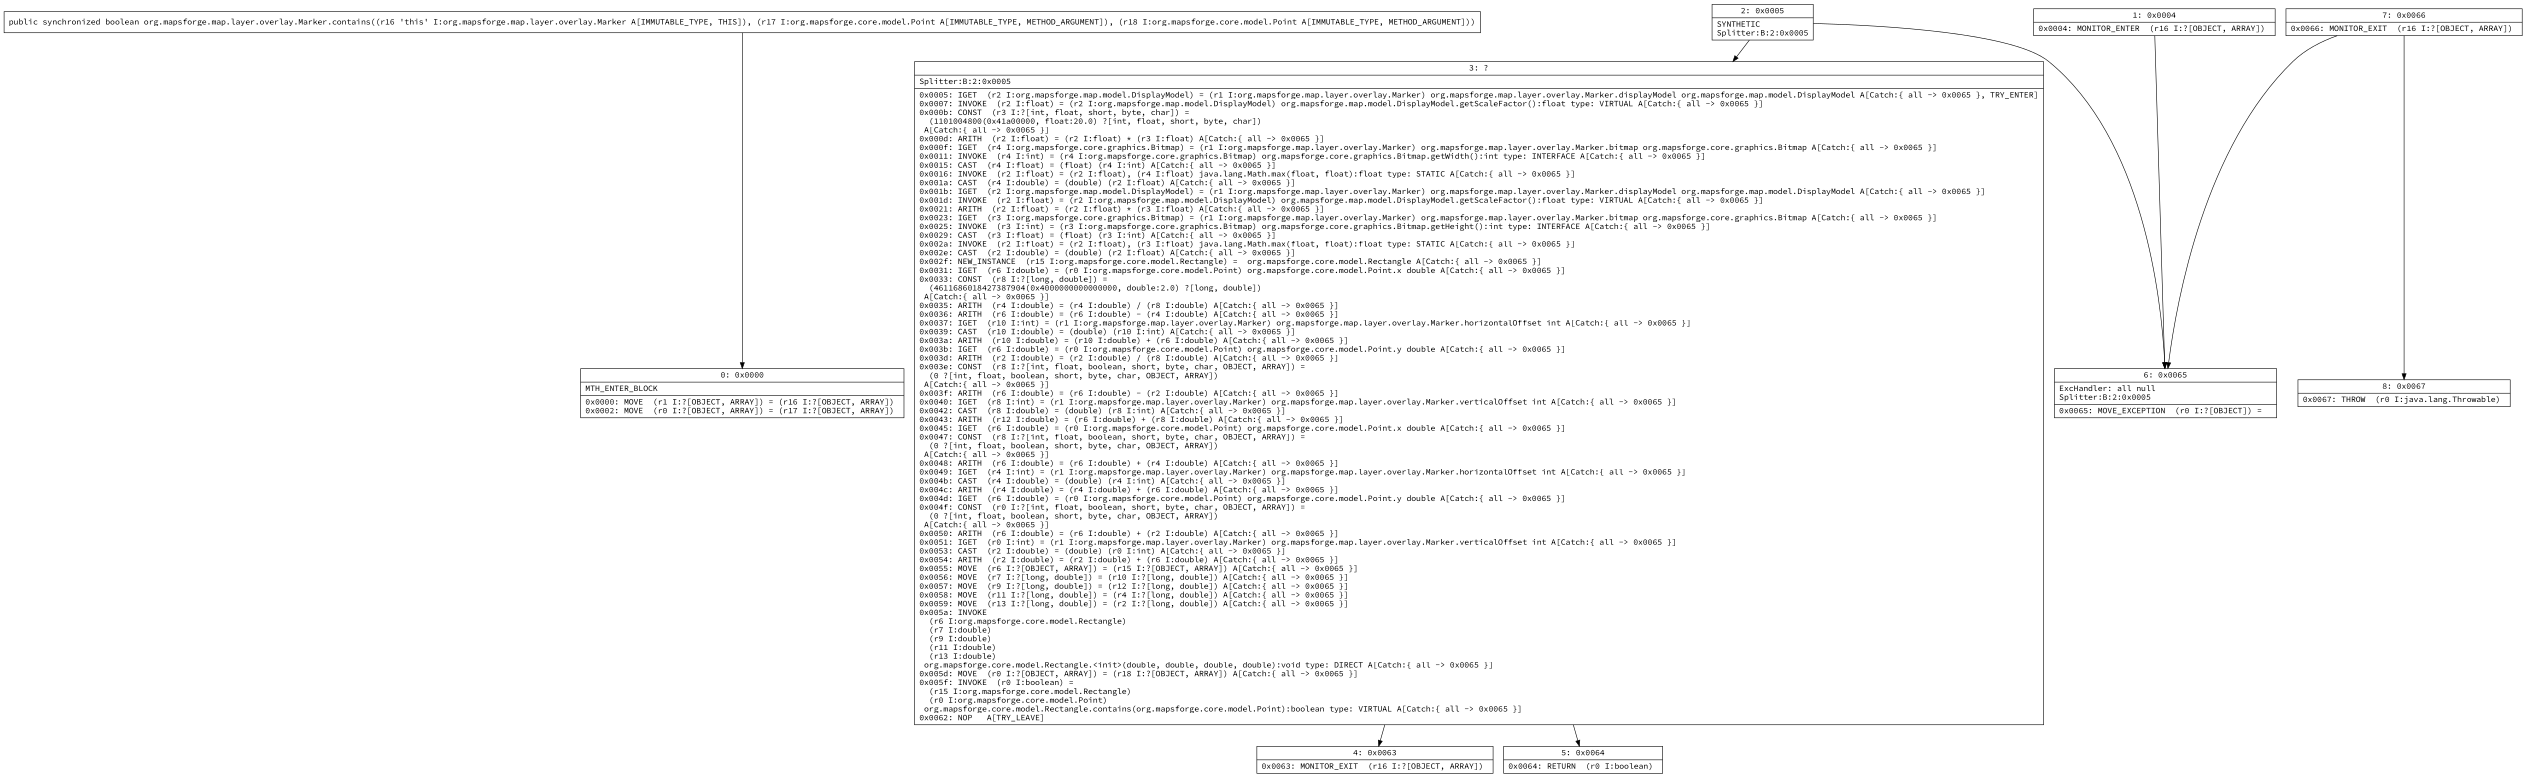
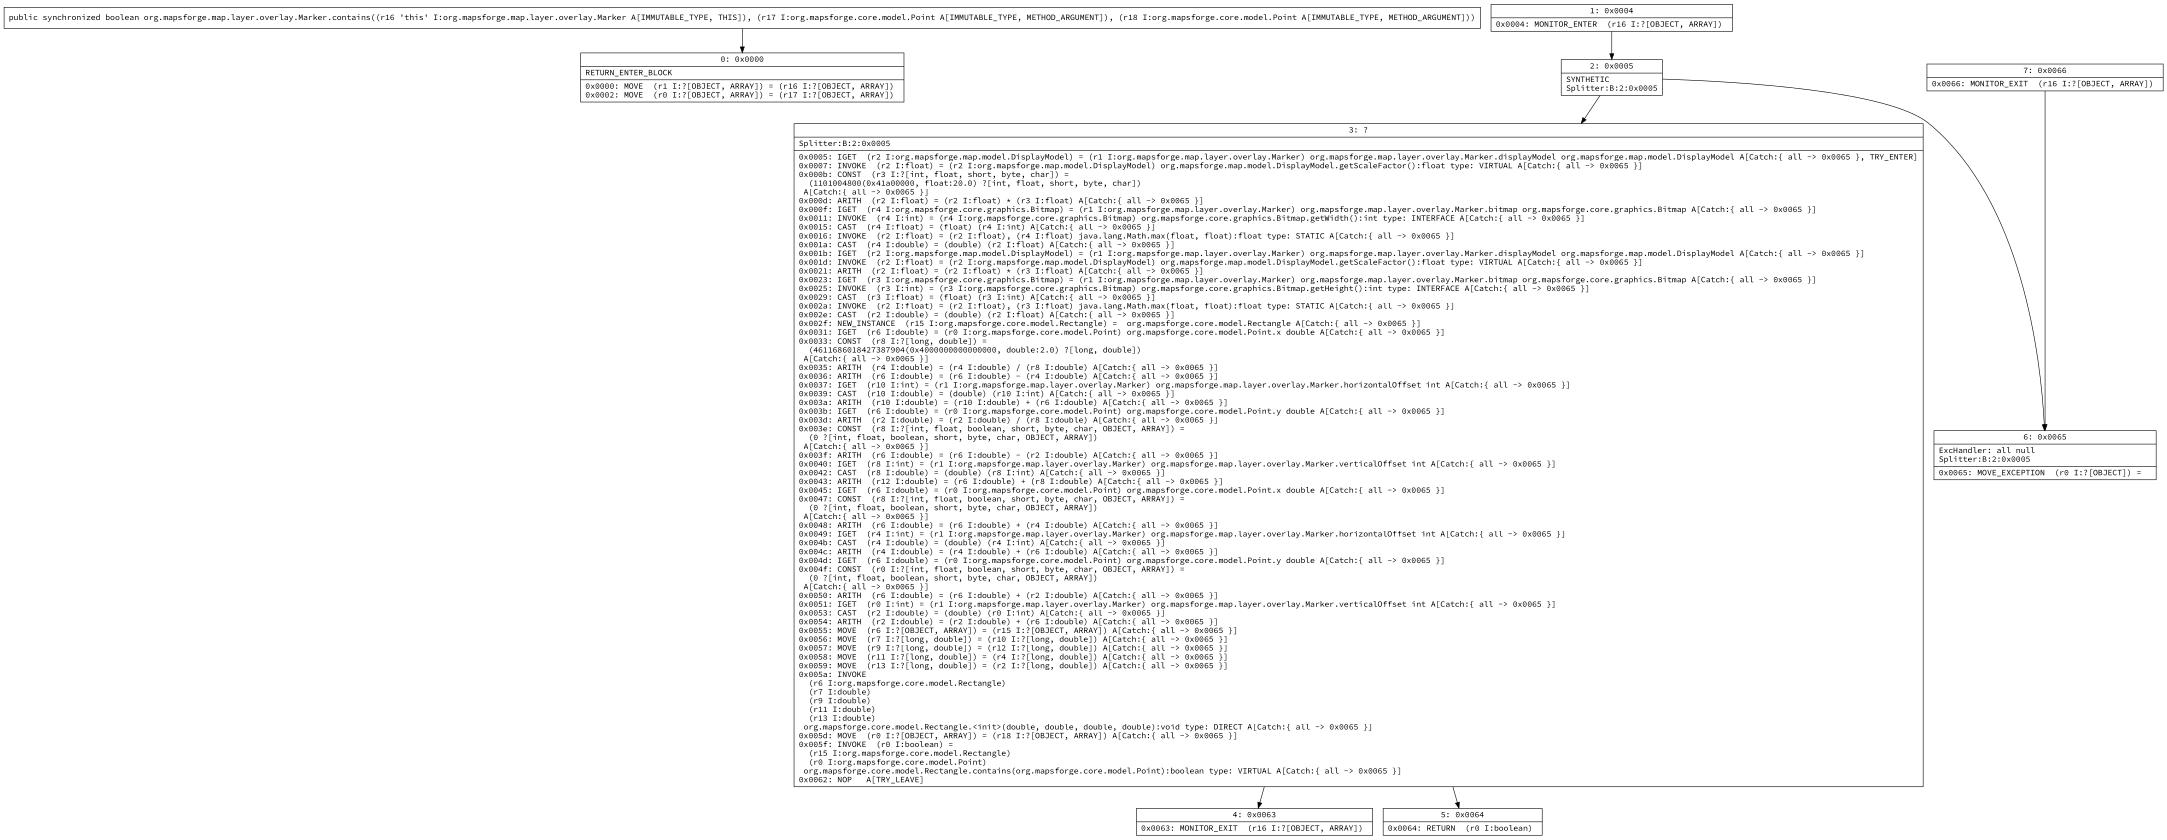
  digraph {
    fontname="Source Code Pro"
    node [fontname="Source Code Pro" shape=record]
    edge [fontname="Source Code Pro"]
-   n1 [label="{0\:\ 0x0000|MTH_ENTER_BLOCK\l|0x0000: MOVE  (r1 I:?[OBJECT, ARRAY]) = (r16 I:?[OBJECT, ARRAY]) \l0x0002: MOVE  (r0 I:?[OBJECT, ARRAY]) = (r17 I:?[OBJECT, ARRAY]) \l}"]
+   n1 [label="{0\:\ 0x0000|RETURN_ENTER_BLOCK\l|0x0000: MOVE  (r1 I:?[OBJECT, ARRAY]) = (r16 I:?[OBJECT, ARRAY]) \l0x0002: MOVE  (r0 I:?[OBJECT, ARRAY]) = (r17 I:?[OBJECT, ARRAY]) \l}"]
    n2 [label="{1\:\ 0x0004|0x0004: MONITOR_ENTER  (r16 I:?[OBJECT, ARRAY]) \l}"]
    n3 [label="{2\:\ 0x0005|SYNTHETIC\lSplitter:B:2:0x0005\l}"]
    n4 [label="{3\:\ ?|Splitter:B:2:0x0005\l|0x0005: IGET  (r2 I:org.mapsforge.map.model.DisplayModel) = (r1 I:org.mapsforge.map.layer.overlay.Marker) org.mapsforge.map.layer.overlay.Marker.displayModel org.mapsforge.map.model.DisplayModel A[Catch:\{ all \-\> 0x0065 \}, TRY_ENTER]\l0x0007: INVOKE  (r2 I:float) = (r2 I:org.mapsforge.map.model.DisplayModel) org.mapsforge.map.model.DisplayModel.getScaleFactor():float type: VIRTUAL A[Catch:\{ all \-\> 0x0065 \}]\l0x000b: CONST  (r3 I:?[int, float, short, byte, char]) = \l  (1101004800(0x41a00000, float:20.0) ?[int, float, short, byte, char])\l A[Catch:\{ all \-\> 0x0065 \}]\l0x000d: ARITH  (r2 I:float) = (r2 I:float) * (r3 I:float) A[Catch:\{ all \-\> 0x0065 \}]\l0x000f: IGET  (r4 I:org.mapsforge.core.graphics.Bitmap) = (r1 I:org.mapsforge.map.layer.overlay.Marker) org.mapsforge.map.layer.overlay.Marker.bitmap org.mapsforge.core.graphics.Bitmap A[Catch:\{ all \-\> 0x0065 \}]\l0x0011: INVOKE  (r4 I:int) = (r4 I:org.mapsforge.core.graphics.Bitmap) org.mapsforge.core.graphics.Bitmap.getWidth():int type: INTERFACE A[Catch:\{ all \-\> 0x0065 \}]\l0x0015: CAST  (r4 I:float) = (float) (r4 I:int) A[Catch:\{ all \-\> 0x0065 \}]\l0x0016: INVOKE  (r2 I:float) = (r2 I:float), (r4 I:float) java.lang.Math.max(float, float):float type: STATIC A[Catch:\{ all \-\> 0x0065 \}]\l0x001a: CAST  (r4 I:double) = (double) (r2 I:float) A[Catch:\{ all \-\> 0x0065 \}]\l0x001b: IGET  (r2 I:org.mapsforge.map.model.DisplayModel) = (r1 I:org.mapsforge.map.layer.overlay.Marker) org.mapsforge.map.layer.overlay.Marker.displayModel org.mapsforge.map.model.DisplayModel A[Catch:\{ all \-\> 0x0065 \}]\l0x001d: INVOKE  (r2 I:float) = (r2 I:org.mapsforge.map.model.DisplayModel) org.mapsforge.map.model.DisplayModel.getScaleFactor():float type: VIRTUAL A[Catch:\{ all \-\> 0x0065 \}]\l0x0021: ARITH  (r2 I:float) = (r2 I:float) * (r3 I:float) A[Catch:\{ all \-\> 0x0065 \}]\l0x0023: IGET  (r3 I:org.mapsforge.core.graphics.Bitmap) = (r1 I:org.mapsforge.map.layer.overlay.Marker) org.mapsforge.map.layer.overlay.Marker.bitmap org.mapsforge.core.graphics.Bitmap A[Catch:\{ all \-\> 0x0065 \}]\l0x0025: INVOKE  (r3 I:int) = (r3 I:org.mapsforge.core.graphics.Bitmap) org.mapsforge.core.graphics.Bitmap.getHeight():int type: INTERFACE A[Catch:\{ all \-\> 0x0065 \}]\l0x0029: CAST  (r3 I:float) = (float) (r3 I:int) A[Catch:\{ all \-\> 0x0065 \}]\l0x002a: INVOKE  (r2 I:float) = (r2 I:float), (r3 I:float) java.lang.Math.max(float, float):float type: STATIC A[Catch:\{ all \-\> 0x0065 \}]\l0x002e: CAST  (r2 I:double) = (double) (r2 I:float) A[Catch:\{ all \-\> 0x0065 \}]\l0x002f: NEW_INSTANCE  (r15 I:org.mapsforge.core.model.Rectangle) =  org.mapsforge.core.model.Rectangle A[Catch:\{ all \-\> 0x0065 \}]\l0x0031: IGET  (r6 I:double) = (r0 I:org.mapsforge.core.model.Point) org.mapsforge.core.model.Point.x double A[Catch:\{ all \-\> 0x0065 \}]\l0x0033: CONST  (r8 I:?[long, double]) = \l  (4611686018427387904(0x4000000000000000, double:2.0) ?[long, double])\l A[Catch:\{ all \-\> 0x0065 \}]\l0x0035: ARITH  (r4 I:double) = (r4 I:double) \/ (r8 I:double) A[Catch:\{ all \-\> 0x0065 \}]\l0x0036: ARITH  (r6 I:double) = (r6 I:double) \- (r4 I:double) A[Catch:\{ all \-\> 0x0065 \}]\l0x0037: IGET  (r10 I:int) = (r1 I:org.mapsforge.map.layer.overlay.Marker) org.mapsforge.map.layer.overlay.Marker.horizontalOffset int A[Catch:\{ all \-\> 0x0065 \}]\l0x0039: CAST  (r10 I:double) = (double) (r10 I:int) A[Catch:\{ all \-\> 0x0065 \}]\l0x003a: ARITH  (r10 I:double) = (r10 I:double) + (r6 I:double) A[Catch:\{ all \-\> 0x0065 \}]\l0x003b: IGET  (r6 I:double) = (r0 I:org.mapsforge.core.model.Point) org.mapsforge.core.model.Point.y double A[Catch:\{ all \-\> 0x0065 \}]\l0x003d: ARITH  (r2 I:double) = (r2 I:double) \/ (r8 I:double) A[Catch:\{ all \-\> 0x0065 \}]\l0x003e: CONST  (r8 I:?[int, float, boolean, short, byte, char, OBJECT, ARRAY]) = \l  (0 ?[int, float, boolean, short, byte, char, OBJECT, ARRAY])\l A[Catch:\{ all \-\> 0x0065 \}]\l0x003f: ARITH  (r6 I:double) = (r6 I:double) \- (r2 I:double) A[Catch:\{ all \-\> 0x0065 \}]\l0x0040: IGET  (r8 I:int) = (r1 I:org.mapsforge.map.layer.overlay.Marker) org.mapsforge.map.layer.overlay.Marker.verticalOffset int A[Catch:\{ all \-\> 0x0065 \}]\l0x0042: CAST  (r8 I:double) = (double) (r8 I:int) A[Catch:\{ all \-\> 0x0065 \}]\l0x0043: ARITH  (r12 I:double) = (r6 I:double) + (r8 I:double) A[Catch:\{ all \-\> 0x0065 \}]\l0x0045: IGET  (r6 I:double) = (r0 I:org.mapsforge.core.model.Point) org.mapsforge.core.model.Point.x double A[Catch:\{ all \-\> 0x0065 \}]\l0x0047: CONST  (r8 I:?[int, float, boolean, short, byte, char, OBJECT, ARRAY]) = \l  (0 ?[int, float, boolean, short, byte, char, OBJECT, ARRAY])\l A[Catch:\{ all \-\> 0x0065 \}]\l0x0048: ARITH  (r6 I:double) = (r6 I:double) + (r4 I:double) A[Catch:\{ all \-\> 0x0065 \}]\l0x0049: IGET  (r4 I:int) = (r1 I:org.mapsforge.map.layer.overlay.Marker) org.mapsforge.map.layer.overlay.Marker.horizontalOffset int A[Catch:\{ all \-\> 0x0065 \}]\l0x004b: CAST  (r4 I:double) = (double) (r4 I:int) A[Catch:\{ all \-\> 0x0065 \}]\l0x004c: ARITH  (r4 I:double) = (r4 I:double) + (r6 I:double) A[Catch:\{ all \-\> 0x0065 \}]\l0x004d: IGET  (r6 I:double) = (r0 I:org.mapsforge.core.model.Point) org.mapsforge.core.model.Point.y double A[Catch:\{ all \-\> 0x0065 \}]\l0x004f: CONST  (r0 I:?[int, float, boolean, short, byte, char, OBJECT, ARRAY]) = \l  (0 ?[int, float, boolean, short, byte, char, OBJECT, ARRAY])\l A[Catch:\{ all \-\> 0x0065 \}]\l0x0050: ARITH  (r6 I:double) = (r6 I:double) + (r2 I:double) A[Catch:\{ all \-\> 0x0065 \}]\l0x0051: IGET  (r0 I:int) = (r1 I:org.mapsforge.map.layer.overlay.Marker) org.mapsforge.map.layer.overlay.Marker.verticalOffset int A[Catch:\{ all \-\> 0x0065 \}]\l0x0053: CAST  (r2 I:double) = (double) (r0 I:int) A[Catch:\{ all \-\> 0x0065 \}]\l0x0054: ARITH  (r2 I:double) = (r2 I:double) + (r6 I:double) A[Catch:\{ all \-\> 0x0065 \}]\l0x0055: MOVE  (r6 I:?[OBJECT, ARRAY]) = (r15 I:?[OBJECT, ARRAY]) A[Catch:\{ all \-\> 0x0065 \}]\l0x0056: MOVE  (r7 I:?[long, double]) = (r10 I:?[long, double]) A[Catch:\{ all \-\> 0x0065 \}]\l0x0057: MOVE  (r9 I:?[long, double]) = (r12 I:?[long, double]) A[Catch:\{ all \-\> 0x0065 \}]\l0x0058: MOVE  (r11 I:?[long, double]) = (r4 I:?[long, double]) A[Catch:\{ all \-\> 0x0065 \}]\l0x0059: MOVE  (r13 I:?[long, double]) = (r2 I:?[long, double]) A[Catch:\{ all \-\> 0x0065 \}]\l0x005a: INVOKE  \l  (r6 I:org.mapsforge.core.model.Rectangle)\l  (r7 I:double)\l  (r9 I:double)\l  (r11 I:double)\l  (r13 I:double)\l org.mapsforge.core.model.Rectangle.\<init\>(double, double, double, double):void type: DIRECT A[Catch:\{ all \-\> 0x0065 \}]\l0x005d: MOVE  (r0 I:?[OBJECT, ARRAY]) = (r18 I:?[OBJECT, ARRAY]) A[Catch:\{ all \-\> 0x0065 \}]\l0x005f: INVOKE  (r0 I:boolean) = \l  (r15 I:org.mapsforge.core.model.Rectangle)\l  (r0 I:org.mapsforge.core.model.Point)\l org.mapsforge.core.model.Rectangle.contains(org.mapsforge.core.model.Point):boolean type: VIRTUAL A[Catch:\{ all \-\> 0x0065 \}]\l0x0062: NOP   A[TRY_LEAVE]\l}"]
    n5 [label="{6\:\ 0x0065|ExcHandler: all null\lSplitter:B:2:0x0005\l|0x0065: MOVE_EXCEPTION  (r0 I:?[OBJECT]) =  \l}"]
    n6 [label="{4\:\ 0x0063|0x0063: MONITOR_EXIT  (r16 I:?[OBJECT, ARRAY]) \l}"]
    n7 [label="{5\:\ 0x0064|0x0064: RETURN  (r0 I:boolean) \l}"]
    n8 [label="{7\:\ 0x0066|0x0066: MONITOR_EXIT  (r16 I:?[OBJECT, ARRAY]) \l}"]
-   n9 [label="{8\:\ 0x0067|0x0067: THROW  (r0 I:java.lang.Throwable) \l}"]
    n10 [label="{public synchronized boolean org.mapsforge.map.layer.overlay.Marker.contains((r16 'this' I:org.mapsforge.map.layer.overlay.Marker A[IMMUTABLE_TYPE, THIS]), (r17 I:org.mapsforge.core.model.Point A[IMMUTABLE_TYPE, METHOD_ARGUMENT]), (r18 I:org.mapsforge.core.model.Point A[IMMUTABLE_TYPE, METHOD_ARGUMENT])) }"]
-   n2 -> n5
+   n2 -> n3
    n3 -> n4
    n3 -> n5
    n4 -> n6
    n4 -> n7
    n8 -> n5
-   n8 -> n9
    n10 -> n1
  }
